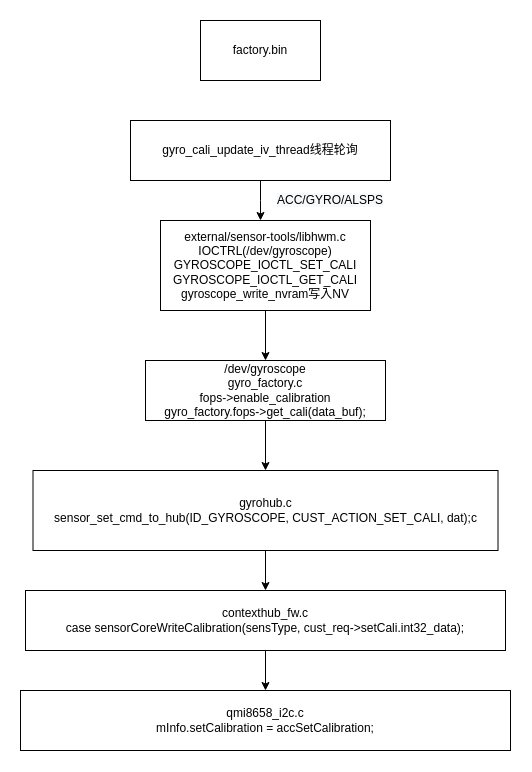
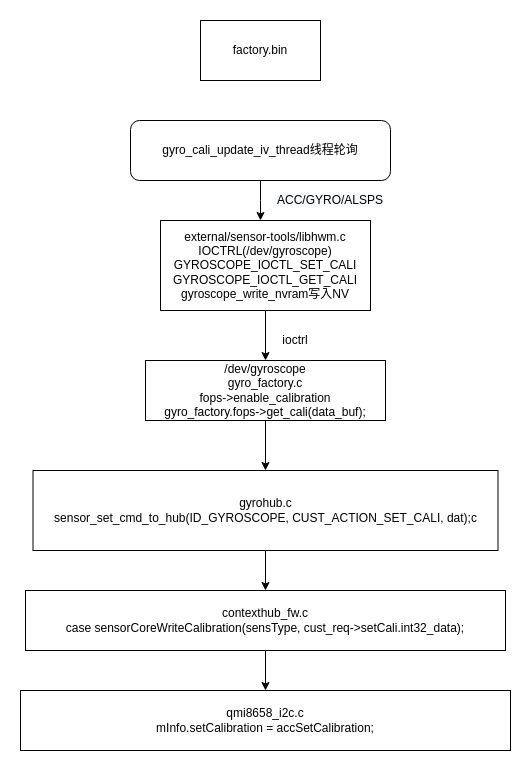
  <mxCell id="0" />
  <mxCell id="1" parent="0" />
  <mxCell id="2" value="factory.bin" style="rounded=0;whiteSpace=wrap;html=1;" vertex="1" parent="1"><mxGeometry x="200" y="20" width="120" height="60" as="geometry" /></mxCell>
  <mxCell id="3" style="edgeStyle=orthogonalEdgeStyle;rounded=0;orthogonalLoop=1;jettySize=auto;html=1;exitX=0.5;exitY=1;exitDx=0;exitDy=0;entryX=0.5;entryY=0;entryDx=0;entryDy=0;" edge="1" parent="1" source="4"><mxGeometry relative="1" as="geometry"><mxPoint x="260" y="220" as="targetPoint" /></mxGeometry></mxCell>
- <mxCell id="4" value="gyro_cali_update_iv_thread线程轮询" style="rounded=0;whiteSpace=wrap;html=1;" vertex="1" parent="1"><mxGeometry x="130" y="120" width="260" height="60" as="geometry" /></mxCell>
+ <mxCell id="4" value="gyro_cali_update_iv_thread线程轮询" style="whiteSpace=wrap;html=1;rounded=1;" vertex="1" parent="1"><mxGeometry x="130" y="120" width="260" height="60" as="geometry" /></mxCell>
  <mxCell id="5" style="edgeStyle=orthogonalEdgeStyle;rounded=0;orthogonalLoop=1;jettySize=auto;html=1;exitX=0.5;exitY=1;exitDx=0;exitDy=0;entryX=0.5;entryY=0;entryDx=0;entryDy=0;" edge="1" parent="1" source="6" target="9"><mxGeometry relative="1" as="geometry" /></mxCell>
  <mxCell id="6" value="external/sensor-tools/libhwm.c&lt;br&gt;IOCTRL(/dev/gyroscope)&lt;br&gt;GYROSCOPE_IOCTL_SET_CALI&lt;br&gt;GYROSCOPE_IOCTL_GET_CALI&lt;br&gt;gyroscope_write_nvram写入NV" style="rounded=0;whiteSpace=wrap;html=1;" vertex="1" parent="1"><mxGeometry x="160" y="220" width="210" height="90" as="geometry" /></mxCell>
  <mxCell id="7" value="&#10;&#10;&lt;span style=&quot;color: rgb(0, 0, 0); font-family: helvetica; font-size: 12px; font-style: normal; font-weight: 400; letter-spacing: normal; text-align: center; text-indent: 0px; text-transform: none; word-spacing: 0px; background-color: rgb(248, 249, 250); display: inline; float: none;&quot;&gt;ACC/GYRO/ALSPS&lt;/span&gt;&#10;&#10;" style="text;html=1;strokeColor=none;fillColor=none;align=center;verticalAlign=middle;whiteSpace=wrap;rounded=0;" vertex="1" parent="1"><mxGeometry x="310" y="190" width="40" height="20" as="geometry" /></mxCell>
  <mxCell id="8" style="edgeStyle=orthogonalEdgeStyle;rounded=0;orthogonalLoop=1;jettySize=auto;html=1;entryX=0.5;entryY=0;entryDx=0;entryDy=0;" edge="1" parent="1" source="9" target="12"><mxGeometry relative="1" as="geometry" /></mxCell>
  <mxCell id="9" value="/dev/gyroscope&lt;br&gt;gyro_factory.c&lt;br&gt;fops-&amp;gt;enable_calibration&lt;br&gt;gyro_factory.fops-&amp;gt;get_cali(data_buf);" style="rounded=0;whiteSpace=wrap;html=1;" vertex="1" parent="1"><mxGeometry x="145" y="360" width="240" height="60" as="geometry" /></mxCell>
+ <mxCell id="10" value="ioctrl" style="text;html=1;strokeColor=none;fillColor=none;align=center;verticalAlign=middle;whiteSpace=wrap;rounded=0;" vertex="1" parent="1"><mxGeometry x="260" y="320" width="70" height="40" as="geometry" /></mxCell>
  <mxCell id="11" style="edgeStyle=orthogonalEdgeStyle;rounded=0;orthogonalLoop=1;jettySize=auto;html=1;exitX=0.5;exitY=1;exitDx=0;exitDy=0;entryX=0.5;entryY=0;entryDx=0;entryDy=0;" edge="1" parent="1" source="12" target="14"><mxGeometry relative="1" as="geometry" /></mxCell>
  <mxCell id="12" value="gyrohub.c&lt;br&gt;sensor_set_cmd_to_hub(ID_GYROSCOPE, CUST_ACTION_SET_CALI, dat);c" style="rounded=0;whiteSpace=wrap;html=1;" vertex="1" parent="1"><mxGeometry x="32.5" y="470" width="465" height="80" as="geometry" /></mxCell>
  <mxCell id="13" style="edgeStyle=orthogonalEdgeStyle;rounded=0;orthogonalLoop=1;jettySize=auto;html=1;entryX=0.5;entryY=0;entryDx=0;entryDy=0;" edge="1" parent="1" source="14" target="15"><mxGeometry relative="1" as="geometry" /></mxCell>
  <mxCell id="14" value="contexthub_fw.c&lt;br&gt;case sensorCoreWriteCalibration(sensType, cust_req-&amp;gt;setCali.int32_data);&lt;br&gt;" style="rounded=0;whiteSpace=wrap;html=1;" vertex="1" parent="1"><mxGeometry x="25" y="590" width="480" height="60" as="geometry" /></mxCell>
  <mxCell id="15" value="qmi8658_i2c.c&lt;br&gt;mInfo.setCalibration = accSetCalibration;" style="rounded=0;whiteSpace=wrap;html=1;" vertex="1" parent="1"><mxGeometry x="20" y="690" width="490" height="60" as="geometry" /></mxCell>
